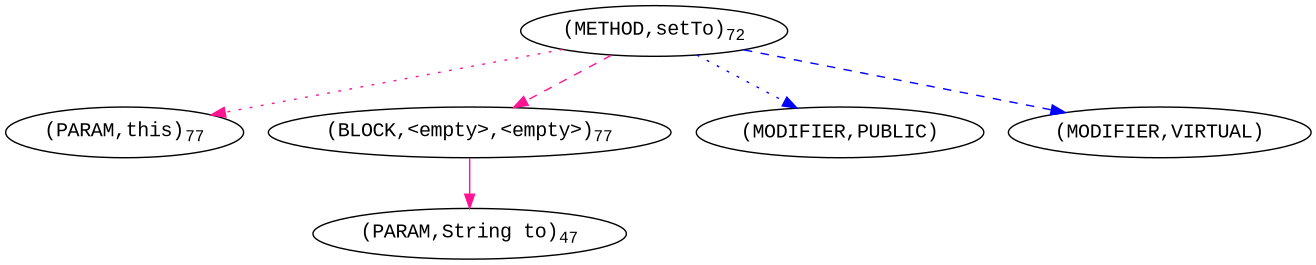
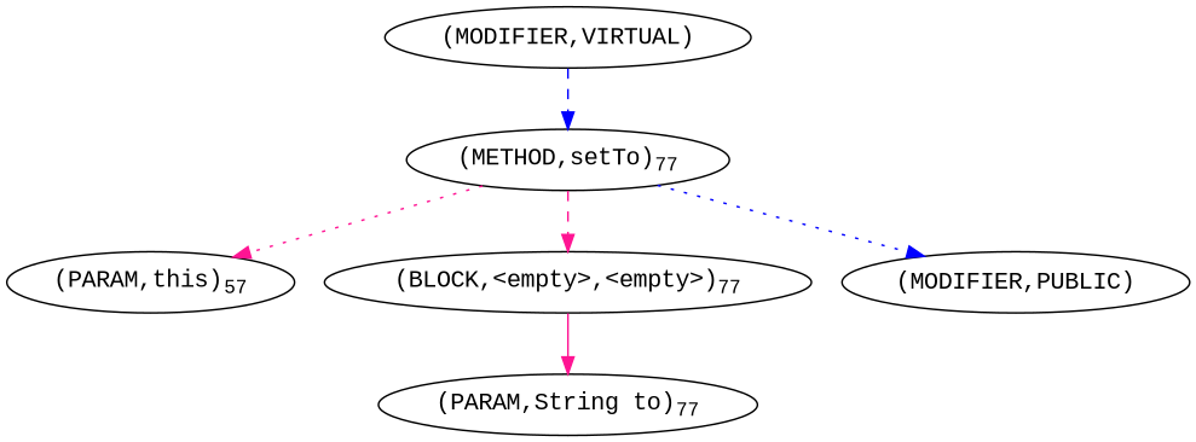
  digraph {
    fontname="Liberation Mono"
    node [fontname="Liberation Mono"]
    edge [color=deeppink fontname="Liberation Mono" style=dotted]
-   n1 [label=<(METHOD,setTo)<SUB>72</SUB>>]
-   n2 [label=<(PARAM,this)<SUB>77</SUB>>]
+   n1 [label=<(METHOD,setTo)<SUB>77</SUB>>]
+   n2 [label=<(PARAM,this)<SUB>57</SUB>>]
    n3 [label=<(BLOCK,&lt;empty&gt;,&lt;empty&gt;)<SUB>77</SUB>>]
    n4 [label=<(MODIFIER,PUBLIC)>]
    n5 [label=<(MODIFIER,VIRTUAL)>]
-   n6 [label=<(PARAM,String to)<SUB>47</SUB>>]
+   n6 [label=<(PARAM,String to)<SUB>77</SUB>>]
    n1 -> n2
    n1 -> n3 [style=dashed]
    n1 -> n4 [color=blue]
-   n1 -> n5 [color=blue style=dashed]
+   n5 -> n1 [color=blue style=dashed]
    n3 -> n6 [style=solid]
  }
